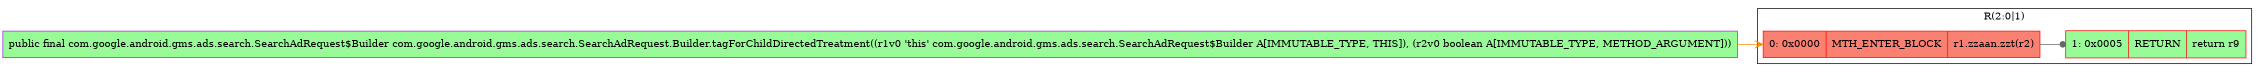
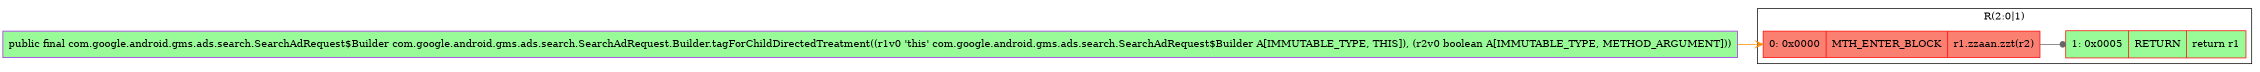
  digraph {
    rankdir=LR
    node [color=red shape=record style=filled fillcolor=palegreen]
    n1 [label="{0\:\ 0x0000|MTH_ENTER_BLOCK\l|r1.zzaan.zzt(r2)\l}" fillcolor=salmon]
-   n2 [label="{1\:\ 0x0005|RETURN\l|return r9\l}"]
+   n2 [label="{1\:\ 0x0005|RETURN\l|return r1\l}"]
    n3 [label="{public final com.google.android.gms.ads.search.SearchAdRequest$Builder com.google.android.gms.ads.search.SearchAdRequest.Builder.tagForChildDirectedTreatment((r1v0 'this' com.google.android.gms.ads.search.SearchAdRequest$Builder A[IMMUTABLE_TYPE, THIS]), (r2v0 boolean A[IMMUTABLE_TYPE, METHOD_ARGUMENT])) }" color=purple]
    subgraph cluster_1 {
      label="R(2:0|1)"
      n1
      n2
    }
    n1 -> n2 [color=gray40 arrowhead=dot]
    n3 -> n1 [color=darkorange arrowhead=vee]
  }
